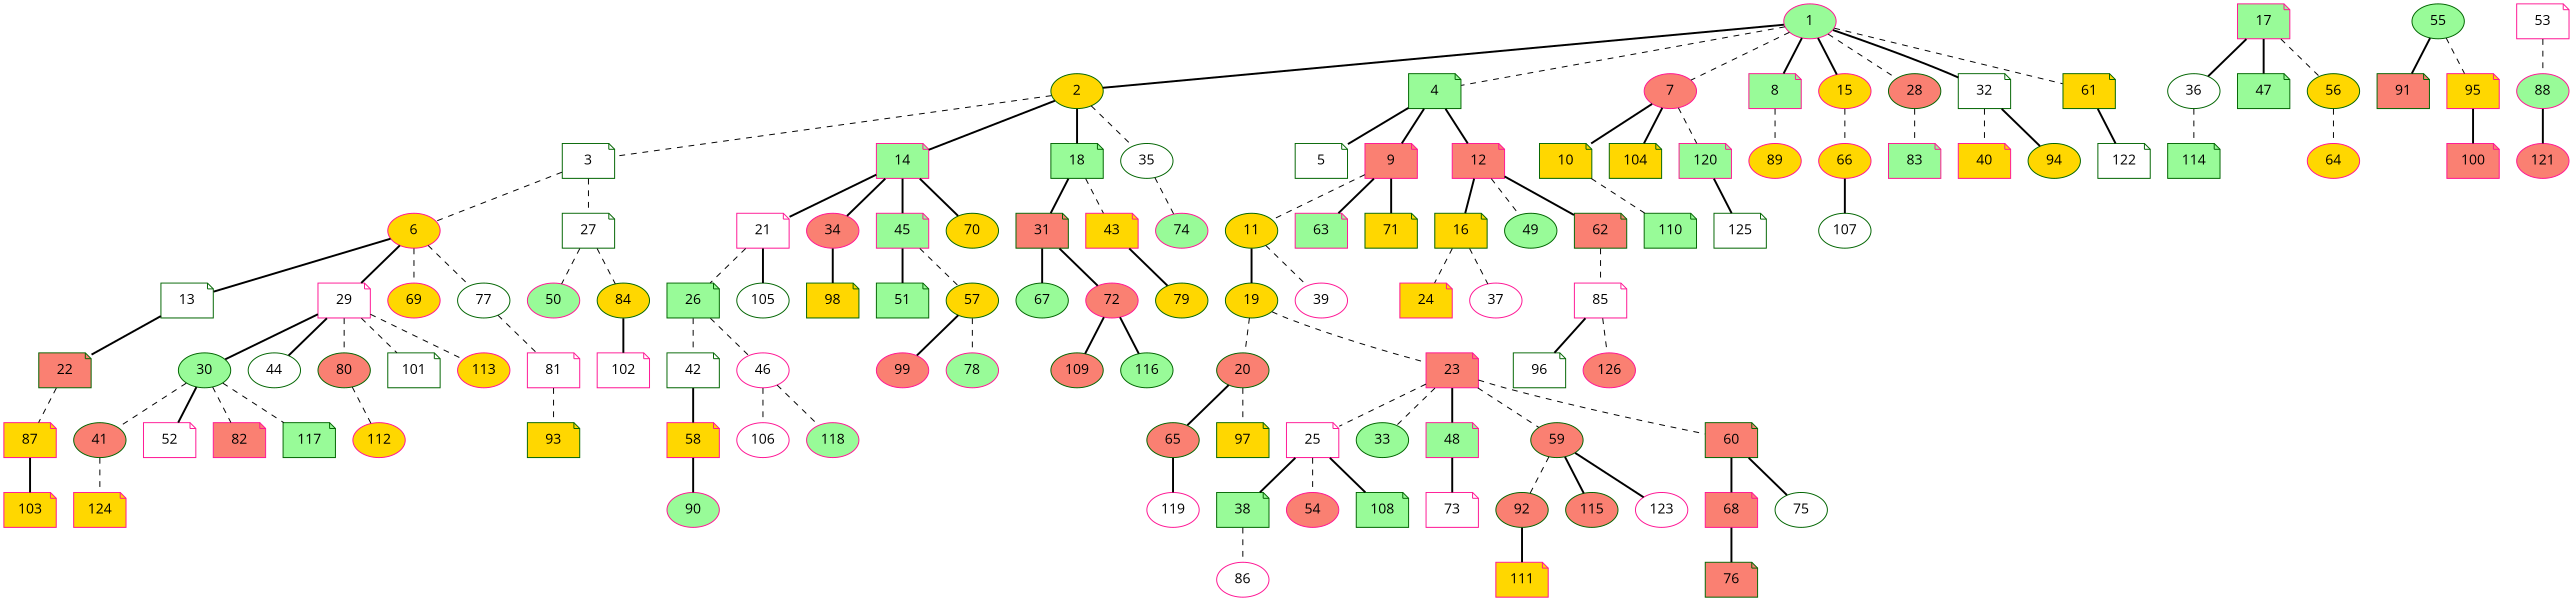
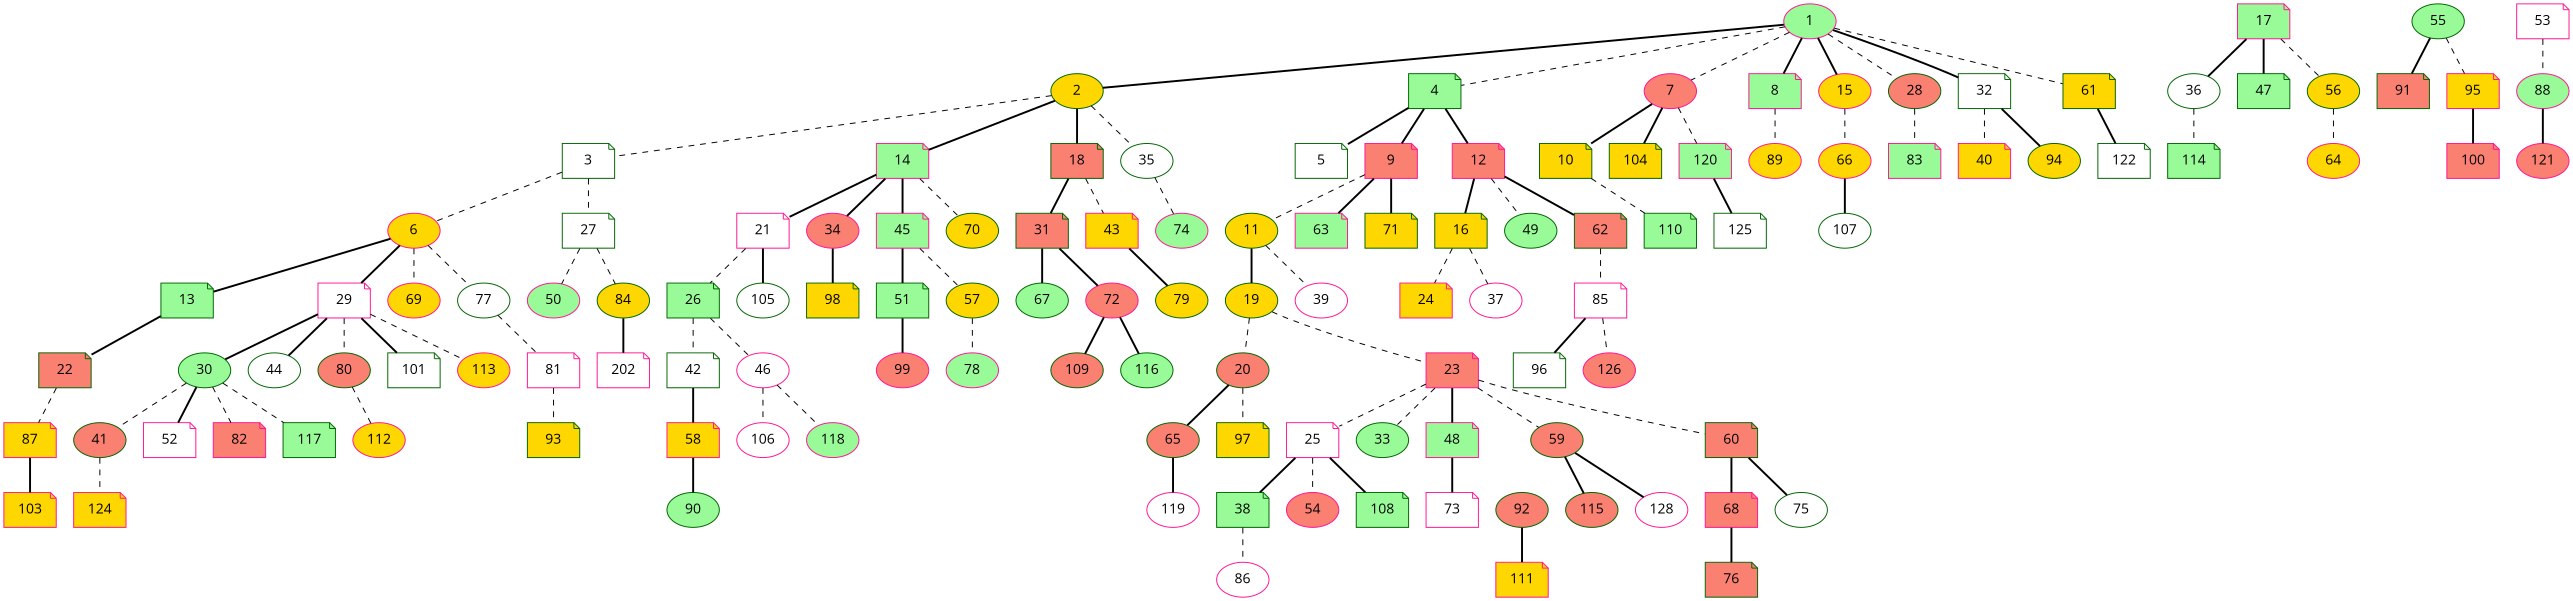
  graph {
    fontname="Open Sans"
    node [color=darkgreen fillcolor=gold fontname="Open Sans" shape=note style=filled]
    edge [fontname="Open Sans" style=bold]
    1 [color=deeppink fillcolor=palegreen shape=ellipse]
    2 [shape=ellipse]
    4 [fillcolor=palegreen]
    7 [color=deeppink fillcolor=salmon shape=ellipse]
    8 [color=deeppink fillcolor=palegreen]
    15 [color=deeppink shape=ellipse]
    28 [fillcolor=salmon shape=ellipse]
    32 [fillcolor=white]
    61
    3 [fillcolor=white]
    14 [color=deeppink fillcolor=palegreen]
-   18 [fillcolor=palegreen]
+   18 [fillcolor=salmon]
    35 [fillcolor=white shape=ellipse]
    5 [fillcolor=white]
    9 [color=deeppink fillcolor=salmon]
    12 [color=deeppink fillcolor=salmon]
    10
    104
    120 [color=deeppink fillcolor=palegreen]
    89 [color=deeppink shape=ellipse]
    66 [color=deeppink shape=ellipse]
    83 [color=deeppink fillcolor=palegreen]
    40 [color=deeppink]
    94 [shape=ellipse]
    122 [fillcolor=white]
    6 [color=deeppink shape=ellipse]
    27 [fillcolor=white]
    21 [color=deeppink fillcolor=white]
    34 [color=deeppink fillcolor=salmon shape=ellipse]
    45 [color=deeppink fillcolor=palegreen]
    70 [shape=ellipse]
    31 [fillcolor=salmon]
    43 [color=deeppink]
    74 [color=deeppink fillcolor=palegreen shape=ellipse]
-   13 [fillcolor=white]
+   13 [fillcolor=palegreen]
    29 [color=deeppink fillcolor=white]
    69 [color=deeppink shape=ellipse]
    77 [fillcolor=white shape=ellipse]
    50 [color=deeppink fillcolor=palegreen shape=ellipse]
    84 [shape=ellipse]
    11 [shape=ellipse]
    63 [color=deeppink fillcolor=palegreen]
    71
    16
    49 [fillcolor=palegreen shape=ellipse]
    62 [fillcolor=salmon]
    22 [fillcolor=salmon]
    30 [fillcolor=palegreen shape=ellipse]
    44 [fillcolor=white shape=ellipse]
    80 [fillcolor=salmon shape=ellipse]
    101 [fillcolor=white]
    113 [color=deeppink shape=ellipse]
    81 [color=deeppink fillcolor=white]
    110 [fillcolor=palegreen]
    125 [fillcolor=white]
    19 [shape=ellipse]
    39 [color=deeppink fillcolor=white shape=ellipse]
    17 [color=deeppink fillcolor=palegreen]
    36 [fillcolor=white shape=ellipse]
    47 [fillcolor=palegreen]
    56 [shape=ellipse]
    20 [fillcolor=salmon shape=ellipse]
    23 [color=deeppink fillcolor=salmon]
    24 [color=deeppink]
    37 [color=deeppink fillcolor=white shape=ellipse]
    85 [color=deeppink fillcolor=white]
    87 [color=deeppink]
    26 [fillcolor=palegreen]
    105 [fillcolor=white shape=ellipse]
    98
    51 [fillcolor=palegreen]
    57 [shape=ellipse]
    107 [fillcolor=white shape=ellipse]
    114 [fillcolor=palegreen]
    64 [color=deeppink shape=ellipse]
    67 [fillcolor=palegreen shape=ellipse]
    72 [color=deeppink fillcolor=salmon shape=ellipse]
    79 [shape=ellipse]
    65 [fillcolor=salmon shape=ellipse]
    97
    25 [color=deeppink fillcolor=white]
    33 [fillcolor=palegreen shape=ellipse]
    48 [color=deeppink fillcolor=palegreen]
    59 [fillcolor=salmon shape=ellipse]
    60 [fillcolor=salmon]
    55 [fillcolor=palegreen shape=ellipse]
    91 [fillcolor=salmon]
    95 [color=deeppink]
    119 [color=deeppink fillcolor=white shape=ellipse]
    42 [fillcolor=white]
    46 [color=deeppink fillcolor=white shape=ellipse]
    88 [color=deeppink fillcolor=palegreen shape=ellipse]
    53 [color=deeppink fillcolor=white]
    103 [color=deeppink]
    38 [fillcolor=palegreen]
    54 [color=deeppink fillcolor=salmon shape=ellipse]
    108 [fillcolor=palegreen]
    73 [color=deeppink fillcolor=white]
    92 [fillcolor=salmon shape=ellipse]
    115 [fillcolor=salmon shape=ellipse]
-   123 [color=deeppink fillcolor=white shape=ellipse]
+   123 [color=deeppink fillcolor=white shape=ellipse label=128]
    68 [color=deeppink fillcolor=salmon]
    75 [fillcolor=white shape=ellipse]
    86 [color=deeppink fillcolor=white shape=ellipse]
    58 [color=deeppink]
    106 [color=deeppink fillcolor=white shape=ellipse]
    118 [color=deeppink fillcolor=palegreen shape=ellipse]
-   102 [color=deeppink fillcolor=white]
+   102 [color=deeppink fillcolor=white label=202]
    41 [fillcolor=salmon shape=ellipse]
    52 [color=deeppink fillcolor=white]
    82 [color=deeppink fillcolor=salmon]
    117 [fillcolor=palegreen]
    112 [color=deeppink shape=ellipse]
    124 [color=deeppink]
    109 [fillcolor=salmon shape=ellipse]
    116 [fillcolor=palegreen shape=ellipse]
-   90 [color=deeppink fillcolor=palegreen shape=ellipse]
+   90 [fillcolor=palegreen shape=ellipse]
    99 [color=deeppink fillcolor=salmon shape=ellipse]
    78 [color=deeppink fillcolor=palegreen shape=ellipse]
    121 [color=deeppink fillcolor=salmon shape=ellipse]
    100 [color=deeppink fillcolor=salmon]
    111 [color=deeppink]
    76 [fillcolor=salmon]
    96 [fillcolor=white]
    126 [color=deeppink fillcolor=salmon shape=ellipse]
    93
    1 -- 2
    1 -- 4 [style=dashed]
    1 -- 7 [style=dashed]
    1 -- 8
    1 -- 15
    1 -- 28 [style=dashed]
    1 -- 32
    1 -- 61 [style=dashed]
    2 -- 3 [style=dashed]
    2 -- 14
    2 -- 18
    2 -- 35 [style=dashed]
    4 -- 5
    4 -- 9
    4 -- 12
    7 -- 10
    7 -- 104
    7 -- 120 [style=dashed]
    8 -- 89 [style=dashed]
    15 -- 66 [style=dashed]
    28 -- 83 [style=dashed]
    32 -- 40 [style=dashed]
    32 -- 94
    61 -- 122
    3 -- 6 [style=dashed]
    3 -- 27 [style=dashed]
    14 -- 21
    14 -- 34
    14 -- 45
-   14 -- 70
+   14 -- 70 [style=dashed]
    18 -- 31
    18 -- 43 [style=dashed]
    35 -- 74 [style=dashed]
    9 -- 11 [style=dashed]
    9 -- 63
    9 -- 71
    12 -- 16
    12 -- 49 [style=dashed]
    12 -- 62
    10 -- 110 [style=dashed]
    120 -- 125
    66 -- 107
    6 -- 13
    6 -- 29
    6 -- 69 [style=dashed]
    6 -- 77 [style=dashed]
    27 -- 50 [style=dashed]
    27 -- 84 [style=dashed]
    21 -- 26 [style=dashed]
    21 -- 105
    34 -- 98
    45 -- 51
    45 -- 57 [style=dashed]
    31 -- 67
    31 -- 72
    43 -- 79
    13 -- 22
    29 -- 30
    29 -- 44
    29 -- 80 [style=dashed]
-   29 -- 101 [style=dashed]
+   29 -- 101
    29 -- 113 [style=dashed]
    77 -- 81 [style=dashed]
    84 -- 102
    11 -- 19
    11 -- 39 [style=dashed]
    16 -- 24 [style=dashed]
    16 -- 37 [style=dashed]
    62 -- 85 [style=dashed]
    22 -- 87 [style=dashed]
    30 -- 41 [style=dashed]
    30 -- 52
    30 -- 82 [style=dashed]
    30 -- 117 [style=dashed]
    80 -- 112 [style=dashed]
    81 -- 93 [style=dashed]
    19 -- 20 [style=dashed]
    19 -- 23 [style=dashed]
    17 -- 36
    17 -- 47
    17 -- 56 [style=dashed]
    36 -- 114 [style=dashed]
    56 -- 64 [style=dashed]
    20 -- 65
    20 -- 97 [style=dashed]
    23 -- 25 [style=dashed]
    23 -- 33 [style=dashed]
    23 -- 48
    23 -- 59 [style=dashed]
    23 -- 60 [style=dashed]
    85 -- 96
    85 -- 126 [style=dashed]
    87 -- 103
    26 -- 42 [style=dashed]
    26 -- 46 [style=dashed]
-   57 -- 99
+   51 -- 99
    57 -- 78 [style=dashed]
    72 -- 109
    72 -- 116
    65 -- 119
    25 -- 38
    25 -- 54 [style=dashed]
    25 -- 108
    48 -- 73
-   59 -- 92 [style=dashed]
    59 -- 115
    59 -- 123
    60 -- 68
    60 -- 75
    55 -- 91
    55 -- 95 [style=dashed]
    95 -- 100
    42 -- 58
    46 -- 106 [style=dashed]
    46 -- 118 [style=dashed]
    88 -- 121
    53 -- 88 [style=dashed]
    38 -- 86 [style=dashed]
    92 -- 111
    68 -- 76
    58 -- 90
    41 -- 124 [style=dashed]
  }
